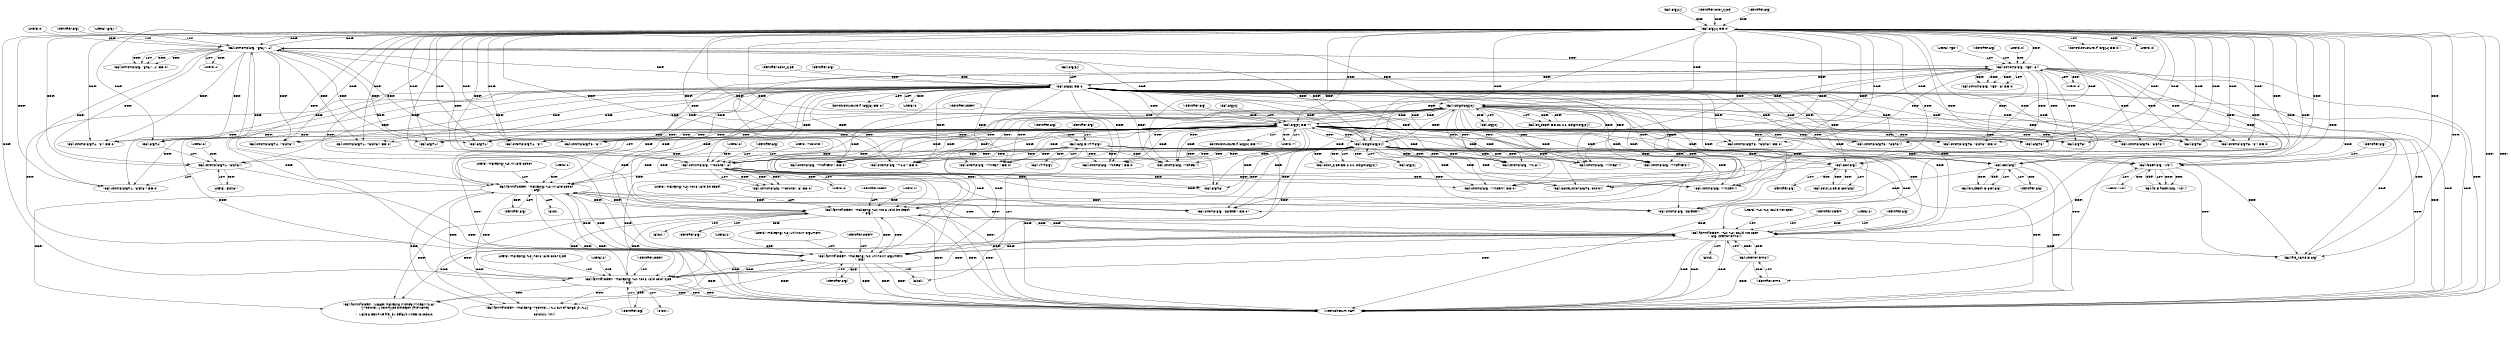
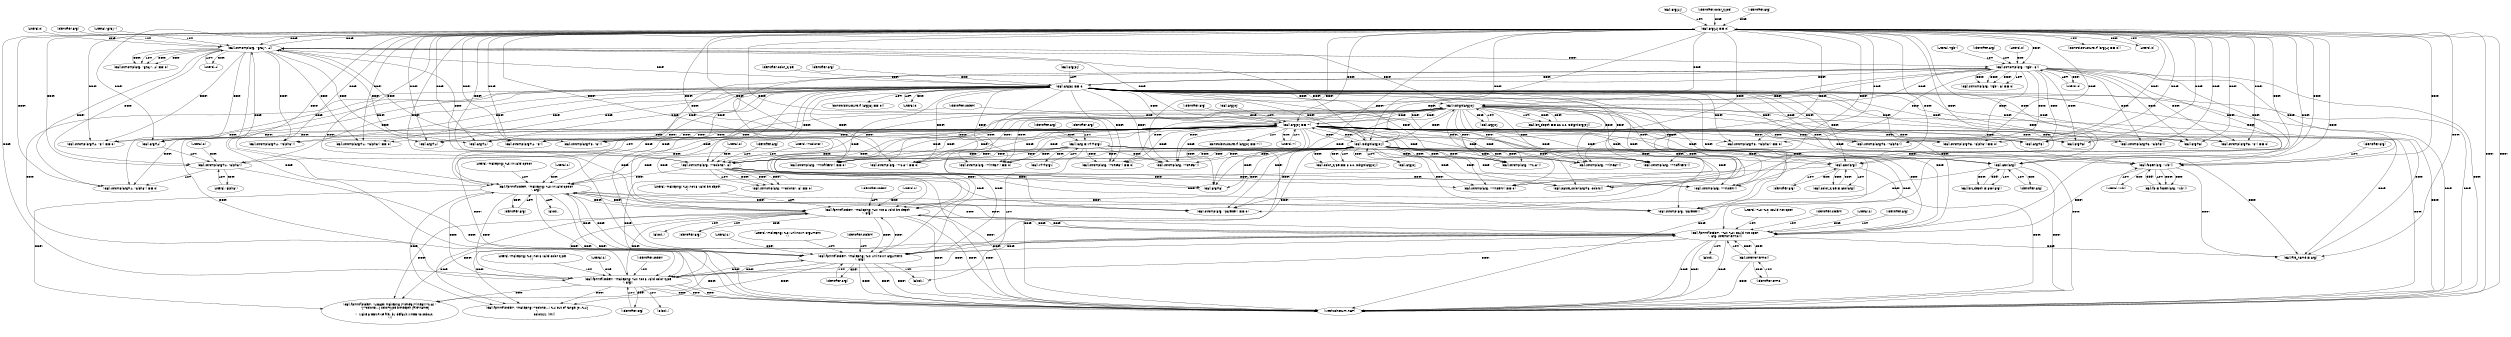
  digraph {
    fontname="DejaVu Sans"
    node [fontname="DejaVu Sans"]
    edge [fontname="DejaVu Sans"]
    n1 [label="(Call,strcmp(arg+4, \"alpha\"))"]
    n2 [label="(Literal,\"alpha\")"]
    n3 [label="(Call,strcmp(arg+4, \"alpha\") == 0)"]
    n4 [label="(MethodReturn,RET)"]
    n5 [label="(Call,arg[4] == 0)"]
    n6 [label="(Call,strncmp(arg, \"gray\", 4))"]
    n7 [label="(Call,strncmp(arg, \"rgb\", 3))"]
    n8 [label="(Call,arg[0] == '-')"]
    n9 [label="(Call,isdigit(arg[0]))"]
    n10 [label="(Call,isdigit(arg[0]))"]
    n11 [label="(Call,strncmp(arg, \"--color=\", 8))"]
    n12 [label="(Call,fprintf(stderr, \"makepng: %s: invalid option\n\", arg))"]
    n13 [label="(Call,fprintf(stderr, \"makepng: %s: not a valid bit depth\n\", arg))"]
    n14 [label="(Call,fprintf(stderr, \"%s: %s: could not open\n\", arg, strerror(errno)))"]
    n15 [label="(Call,fprintf(stderr, \"makepng: %s: unknown argument\n\", arg))"]
    n16 [label="(Call,fprintf(stderr, \"makepng: %s: not a valid color type\n\", arg))"]
    n17 [label="(Call,atoi(arg))"]
    n18 [label="(Call,fopen(arg, \"wb\"))"]
    n19 [label="(Call,atoi(arg))"]
    n20 [label="(Call,strcmp(arg, \"--linear\"))"]
    n21 [label="(Call,strcmp(arg+4, \"a\") == 0)"]
    n22 [label="(Call,arg+4)"]
    n23 [label="(Call,arg+3)"]
    n24 [label="(Call,parse_color(arg+8, colors))"]
    n25 [label="(Call,arg+4)"]
    n26 [label="(Call,arg+8)"]
    n27 [label="(Call,arg+4)"]
    n28 [label="(Call,strcmp(arg, \"palette\"))"]
    n29 [label="(Call,strcmp(arg, \"--insert\"))"]
    n30 [label="(Call,strcmp(arg, \"--nofilters\"))"]
    n31 [label="(Call,file_name = arg)"]
    n32 [label="(Call,strcmp(arg+3, \"a\"))"]
    n33 [label="(Call,strcmp(arg, \"--sRGB\") == 0)"]
    n34 [label="(Call,strcmp(arg, \"--sRGB\"))"]
    n35 [label="(Call,strcmp(arg+4, \"a\"))"]
    n36 [label="(Call,strcmp(arg, \"--1.8\") == 0)"]
    n37 [label="(Call,strcmp(arg+4, \"-alpha\"))"]
    n38 [label="(Call,strcmp(arg+3, \"-alpha\"))"]
    n39 [label="(Call,strcmp(arg, \"palette\") == 0)"]
    n40 [label="(Call,strcmp(arg, \"--1.8\"))"]
    n41 [label="(ControlStructure,if (arg[4] == 0))"]
    n42 [label="(Call,arg+3)"]
    n43 [label="(Call,arg+3)"]
    n44 [label="(Call,strcmp(arg, \"--insert\") == 0)"]
    n45 [label="(Call,strcmp(arg+3, \"alpha\") == 0)"]
    n46 [label="(Call,strcmp(arg, \"--linear\") == 0)"]
    n47 [label="(Call,strcmp(arg+3, \"-alpha\") == 0)"]
    n48 [label="(Call,strcmp(arg+3, \"a\") == 0)"]
    n49 [label="(Call,strcmp(arg+3, \"alpha\"))"]
    n50 [label="(Call,strcmp(arg+4, \"-alpha\") == 0)"]
    n51 [label="(Literal,0)"]
    n52 [label="(Call,strcmp(arg, \"--nofilters\") == 0)"]
    n53 [label="(Call,strncmp(arg, \"gray\", 4) == 0)"]
    n54 [label="(Literal,4)"]
    n55 [label="(Call,arg[3] == 0)"]
    n56 [label="(Call,strncmp(arg, \"rgb\", 3) == 0)"]
    n57 [label="(Literal,3)"]
    n58 [label="(ControlStructure,if (arg[0] == '-'))"]
    n59 [label="(Literal,'-')"]
    n60 [label="(Call,bit_depth == 32 && isdigit(arg[0]))"]
    n61 [label="(Call,arg[0])"]
    n62 [label="(Call,color_type == 8 && isdigit(arg[0]))"]
    n63 [label="(Call,arg[0])"]
    n64 [label="(Call,strncmp(arg, \"--color=\", 8) == 0)"]
-   n65 [label="(Literal,8)"]
    n66 [label="(Identifier,arg)"]
    n67 [label="(Block,)"]
    n68 [label="(Call,fprintf(stderr, \"usage: makepng [--sRGB|--linear|--1.8] \"\n          \"[--color=...] color-type bit-depth [file-name]\n\"\n         \"  Make a test PNG file, by default writes to stdout.\n\"))"]
    n69 [label="(Call,fprintf(stderr, \"makepng: --color=...: %u out of range [0..%u]\n\",\n               colors[i], lim))"]
    n70 [label="(Identifier,arg)"]
    n71 [label="(Block,)"]
    n72 [label="(Call,strerror(errno))"]
    n73 [label="(Block,)"]
    n74 [label="(Block,)"]
    n75 [label="(Identifier,arg)"]
    n76 [label="(Block,)"]
    n77 [label="(Identifier,arg)"]
    n78 [label="(Call,color_type = atoi(arg))"]
    n79 [label="(Identifier,arg)"]
    n80 [label="(Call,fp = fopen(arg, \"wb\"))"]
    n81 [label="(Literal,\"wb\")"]
    n82 [label="(Identifier,arg)"]
    n83 [label="(Call,bit_depth = atoi(arg))"]
    n84 [label="(ControlStructure,if (arg[3] == 0))"]
    n85 [label="(Literal,0)"]
    n86 [label="(Call,*arg = *++argv)"]
    n87 [label="(Call,*++argv)"]
    n88 [label="(Identifier,errno)"]
    n89 [label="(Identifier,arg)"]
    n90 [label="(Literal,\"makepng: %s: unknown argument\n\")"]
    n91 [label="(Call,arg[4])"]
    n92 [label="(Literal,\"makepng: %s: not a valid bit depth\n\")"]
    n93 [label="(Identifier,color_type)"]
    n94 [label="(Call,arg[0])"]
    n95 [label="(Identifier,stderr)"]
    n96 [label="(Identifier,stderr)"]
    n97 [label="(Identifier,stderr)"]
    n98 [label="(Literal,\"rgb\")"]
    n99 [label="(Identifier,color_type)"]
    n100 [label="(Literal,\"makepng: %s: not a valid color type\n\")"]
    n101 [label="(Identifier,arg)"]
    n102 [label="(Identifier,arg)"]
    n103 [label="(Literal,0)"]
    n104 [label="(Call,arg[3])"]
    n105 [label="(Identifier,arg)"]
    n106 [label="(Identifier,stderr)"]
    n107 [label="(Identifier,arg)"]
    n108 [label="(Literal,1)"]
    n109 [label="(Identifier,arg)"]
    n110 [label="(Literal,\"%s: %s: could not open\n\")"]
    n111 [label="(Literal,\"makepng: %s: invalid option\n\")"]
    n112 [label="(Literal,1)"]
    n113 [label="(Identifier,stderr)"]
    n114 [label="(Identifier,arg)"]
    n115 [label="(Literal,1)"]
    n116 [label="(Literal,1)"]
    n117 [label="(Identifier,arg)"]
    n118 [label="(Literal,1)"]
    n119 [label="(Literal,0)"]
    n120 [label="(Literal,0)"]
    n121 [label="(Literal,\"--color=\")"]
    n122 [label="(Literal,\"gray\")"]
    n123 [label="(Literal,0)"]
    n124 [label="(Identifier,arg)"]
    n125 [label="(Identifier,arg)"]
    n1 -> n2 [label="CFG: "]
    n1 -> n3 [label="AST: "]
    n1 -> n4 [label="DDG: "]
    n2 -> n1 [label="AST: "]
    n5 -> n1 [label="DDG: "]
    n5 -> n3 [label="DDG: "]
    n5 -> n4 [label="DDG: "]
    n5 -> n4 [label="DDG: "]
    n5 -> n6 [label="DDG: "]
    n5 -> n7 [label="DDG: "]
    n5 -> n8 [label="DDG: "]
    n5 -> n9 [label="DDG: "]
    n5 -> n10 [label="DDG: "]
    n5 -> n11 [label="DDG: "]
    n5 -> n12 [label="DDG: "]
    n5 -> n13 [label="DDG: "]
    n5 -> n14 [label="DDG: "]
    n5 -> n15 [label="DDG: "]
    n5 -> n16 [label="DDG: "]
    n5 -> n17 [label="DDG: "]
    n5 -> n18 [label="DDG: "]
    n5 -> n19 [label="DDG: "]
    n5 -> n20 [label="DDG: "]
    n5 -> n21 [label="DDG: "]
    n5 -> n22 [label="DDG: "]
    n5 -> n23 [label="DDG: "]
    n5 -> n24 [label="DDG: "]
    n5 -> n25 [label="DDG: "]
-   n5 -> n88 [label="DDG: "]
+   n5 -> n26 [label="DDG: "]
    n5 -> n27 [label="DDG: "]
    n5 -> n28 [label="DDG: "]
    n5 -> n29 [label="DDG: "]
    n5 -> n30 [label="DDG: "]
    n5 -> n31 [label="DDG: "]
    n5 -> n32 [label="DDG: "]
    n5 -> n33 [label="DDG: "]
    n5 -> n34 [label="DDG: "]
    n5 -> n35 [label="DDG: "]
    n5 -> n36 [label="DDG: "]
    n5 -> n37 [label="DDG: "]
    n5 -> n38 [label="DDG: "]
    n5 -> n39 [label="DDG: "]
    n5 -> n40 [label="DDG: "]
    n5 -> n41 [label="AST: "]
    n5 -> n42 [label="DDG: "]
    n5 -> n43 [label="DDG: "]
    n5 -> n44 [label="DDG: "]
    n5 -> n45 [label="DDG: "]
    n5 -> n46 [label="DDG: "]
    n5 -> n47 [label="DDG: "]
    n5 -> n48 [label="DDG: "]
    n5 -> n49 [label="DDG: "]
    n5 -> n50 [label="DDG: "]
    n5 -> n51 [label="CFG: "]
    n5 -> n52 [label="DDG: "]
    n6 -> n1 [label="DDG: "]
    n6 -> n3 [label="DDG: "]
    n6 -> n4 [label="DDG: "]
    n6 -> n5 [label="DDG: "]
    n6 -> n7 [label="DDG: "]
    n6 -> n21 [label="DDG: "]
    n6 -> n22 [label="DDG: "]
    n6 -> n25 [label="DDG: "]
    n6 -> n27 [label="DDG: "]
    n6 -> n35 [label="DDG: "]
    n6 -> n37 [label="DDG: "]
    n6 -> n50 [label="DDG: "]
    n6 -> n53 [label="AST: "]
    n6 -> n53 [label="DDG: "]
    n6 -> n53 [label="DDG: "]
    n6 -> n53 [label="DDG: "]
    n6 -> n54 [label="CFG: "]
    n7 -> n4 [label="DDG: "]
    n7 -> n9 [label="DDG: "]
    n7 -> n10 [label="DDG: "]
    n7 -> n15 [label="DDG: "]
    n7 -> n17 [label="DDG: "]
    n7 -> n18 [label="DDG: "]
    n7 -> n19 [label="DDG: "]
    n7 -> n23 [label="DDG: "]
    n7 -> n32 [label="DDG: "]
    n7 -> n38 [label="DDG: "]
    n7 -> n42 [label="DDG: "]
    n7 -> n43 [label="DDG: "]
    n7 -> n45 [label="DDG: "]
    n7 -> n47 [label="DDG: "]
    n7 -> n48 [label="DDG: "]
    n7 -> n49 [label="DDG: "]
    n7 -> n55 [label="DDG: "]
    n7 -> n56 [label="AST: "]
    n7 -> n56 [label="DDG: "]
    n7 -> n56 [label="DDG: "]
    n7 -> n56 [label="DDG: "]
    n7 -> n57 [label="CFG: "]
    n8 -> n1 [label="DDG: "]
    n8 -> n3 [label="DDG: "]
    n8 -> n4 [label="DDG: "]
    n8 -> n4 [label="DDG: "]
    n8 -> n6 [label="DDG: "]
    n8 -> n7 [label="DDG: "]
    n8 -> n9 [label="DDG: "]
    n8 -> n10 [label="DDG: "]
    n8 -> n11 [label="DDG: "]
    n8 -> n12 [label="DDG: "]
    n8 -> n13 [label="DDG: "]
    n8 -> n14 [label="DDG: "]
    n8 -> n15 [label="DDG: "]
    n8 -> n16 [label="DDG: "]
    n8 -> n17 [label="DDG: "]
    n8 -> n18 [label="DDG: "]
    n8 -> n19 [label="DDG: "]
    n8 -> n20 [label="DDG: "]
    n8 -> n21 [label="DDG: "]
    n8 -> n22 [label="DDG: "]
    n8 -> n23 [label="DDG: "]
    n8 -> n24 [label="CFG: "]
    n8 -> n25 [label="DDG: "]
    n8 -> n26 [label="DDG: "]
    n8 -> n27 [label="DDG: "]
    n8 -> n28 [label="DDG: "]
    n8 -> n29 [label="DDG: "]
    n8 -> n30 [label="DDG: "]
    n8 -> n31 [label="DDG: "]
    n8 -> n32 [label="DDG: "]
    n8 -> n33 [label="DDG: "]
    n8 -> n34 [label="DDG: "]
    n8 -> n35 [label="DDG: "]
    n8 -> n36 [label="DDG: "]
    n8 -> n37 [label="DDG: "]
    n8 -> n38 [label="DDG: "]
    n8 -> n39 [label="DDG: "]
    n8 -> n40 [label="DDG: "]
    n8 -> n42 [label="DDG: "]
    n8 -> n43 [label="DDG: "]
    n8 -> n44 [label="DDG: "]
    n8 -> n45 [label="DDG: "]
    n8 -> n46 [label="DDG: "]
    n8 -> n47 [label="DDG: "]
    n8 -> n48 [label="DDG: "]
    n8 -> n49 [label="DDG: "]
    n8 -> n50 [label="DDG: "]
    n8 -> n52 [label="DDG: "]
    n8 -> n58 [label="AST: "]
    n8 -> n59 [label="CFG: "]
    n9 -> n4 [label="DDG: "]
    n9 -> n6 [label="DDG: "]
    n9 -> n8 [label="DDG: "]
    n9 -> n11 [label="DDG: "]
    n9 -> n12 [label="DDG: "]
    n9 -> n13 [label="DDG: "]
    n9 -> n14 [label="DDG: "]
    n9 -> n15 [label="DDG: "]
    n9 -> n18 [label="DDG: "]
    n9 -> n19 [label="DDG: "]
    n9 -> n20 [label="DDG: "]
    n9 -> n24 [label="DDG: "]
    n9 -> n26 [label="DDG: "]
    n9 -> n28 [label="DDG: "]
    n9 -> n29 [label="DDG: "]
    n9 -> n30 [label="DDG: "]
    n9 -> n31 [label="DDG: "]
    n9 -> n33 [label="DDG: "]
    n9 -> n34 [label="DDG: "]
    n9 -> n36 [label="DDG: "]
    n9 -> n39 [label="DDG: "]
    n9 -> n40 [label="DDG: "]
    n9 -> n44 [label="DDG: "]
    n9 -> n46 [label="DDG: "]
    n9 -> n52 [label="DDG: "]
    n9 -> n60 [label="AST: "]
    n9 -> n60 [label="DDG: "]
    n9 -> n61 [label="CFG: "]
    n10 -> n4 [label="DDG: "]
    n10 -> n6 [label="DDG: "]
    n10 -> n8 [label="DDG: "]
    n10 -> n9 [label="DDG: "]
    n10 -> n11 [label="DDG: "]
    n10 -> n12 [label="DDG: "]
    n10 -> n13 [label="DDG: "]
    n10 -> n14 [label="DDG: "]
    n10 -> n15 [label="DDG: "]
    n10 -> n16 [label="DDG: "]
    n10 -> n17 [label="DDG: "]
    n10 -> n18 [label="DDG: "]
    n10 -> n19 [label="DDG: "]
    n10 -> n20 [label="DDG: "]
    n10 -> n24 [label="DDG: "]
    n10 -> n26 [label="DDG: "]
    n10 -> n28 [label="DDG: "]
    n10 -> n29 [label="DDG: "]
    n10 -> n30 [label="DDG: "]
    n10 -> n31 [label="DDG: "]
    n10 -> n33 [label="DDG: "]
    n10 -> n34 [label="DDG: "]
    n10 -> n36 [label="DDG: "]
    n10 -> n39 [label="DDG: "]
    n10 -> n40 [label="DDG: "]
    n10 -> n44 [label="DDG: "]
    n10 -> n46 [label="DDG: "]
    n10 -> n52 [label="DDG: "]
    n10 -> n62 [label="AST: "]
    n10 -> n62 [label="DDG: "]
    n10 -> n63 [label="CFG: "]
    n11 -> n4 [label="DDG: "]
    n11 -> n6 [label="DDG: "]
    n11 -> n8 [label="DDG: "]
    n11 -> n12 [label="DDG: "]
    n11 -> n24 [label="DDG: "]
    n11 -> n26 [label="DDG: "]
    n11 -> n28 [label="DDG: "]
    n11 -> n29 [label="DDG: "]
    n11 -> n39 [label="DDG: "]
    n11 -> n44 [label="DDG: "]
    n11 -> n64 [label="AST: "]
    n11 -> n64 [label="DDG: "]
    n11 -> n64 [label="DDG: "]
    n11 -> n64 [label="DDG: "]
-   n11 -> n65 [label="CFG: "]
    n12 -> n4 [label="DDG: "]
    n12 -> n4 [label="DDG: "]
    n12 -> n6 [label="DDG: "]
    n12 -> n13 [label="DDG: "]
    n12 -> n14 [label="DDG: "]
    n12 -> n15 [label="DDG: "]
    n12 -> n16 [label="DDG: "]
    n12 -> n28 [label="DDG: "]
    n12 -> n39 [label="DDG: "]
    n12 -> n66 [label="CFG: "]
    n12 -> n67 [label="AST: "]
    n12 -> n68 [label="DDG: "]
    n12 -> n69 [label="DDG: "]
    n13 -> n4 [label="DDG: "]
    n13 -> n4 [label="DDG: "]
    n13 -> n4 [label="DDG: "]
    n13 -> n12 [label="DDG: "]
    n13 -> n14 [label="DDG: "]
    n13 -> n15 [label="DDG: "]
    n13 -> n16 [label="DDG: "]
    n13 -> n68 [label="DDG: "]
    n13 -> n69 [label="DDG: "]
    n13 -> n70 [label="CFG: "]
    n13 -> n71 [label="AST: "]
    n14 -> n4 [label="DDG: "]
    n14 -> n4 [label="DDG: "]
    n14 -> n4 [label="DDG: "]
    n14 -> n12 [label="DDG: "]
    n14 -> n13 [label="DDG: "]
    n14 -> n15 [label="DDG: "]
    n14 -> n16 [label="DDG: "]
    n14 -> n31 [label="DDG: "]
    n14 -> n68 [label="DDG: "]
    n14 -> n69 [label="DDG: "]
    n14 -> n72 [label="CFG: "]
    n14 -> n73 [label="AST: "]
    n15 -> n4 [label="DDG: "]
    n15 -> n4 [label="DDG: "]
    n15 -> n4 [label="DDG: "]
    n15 -> n12 [label="DDG: "]
    n15 -> n13 [label="DDG: "]
    n15 -> n14 [label="DDG: "]
    n15 -> n16 [label="DDG: "]
    n15 -> n68 [label="DDG: "]
    n15 -> n69 [label="DDG: "]
    n15 -> n74 [label="AST: "]
    n15 -> n75 [label="CFG: "]
    n16 -> n4 [label="DDG: "]
    n16 -> n4 [label="DDG: "]
    n16 -> n4 [label="DDG: "]
    n16 -> n12 [label="DDG: "]
    n16 -> n13 [label="DDG: "]
    n16 -> n14 [label="DDG: "]
    n16 -> n15 [label="DDG: "]
    n16 -> n68 [label="DDG: "]
    n16 -> n69 [label="DDG: "]
    n16 -> n76 [label="AST: "]
    n16 -> n77 [label="CFG: "]
    n17 -> n4 [label="DDG: "]
    n17 -> n16 [label="DDG: "]
    n17 -> n78 [label="AST: "]
    n17 -> n78 [label="DDG: "]
    n17 -> n79 [label="CFG: "]
    n18 -> n14 [label="DDG: "]
    n18 -> n31 [label="DDG: "]
    n18 -> n80 [label="AST: "]
    n18 -> n80 [label="DDG: "]
    n18 -> n80 [label="DDG: "]
    n18 -> n81 [label="CFG: "]
    n19 -> n4 [label="DDG: "]
    n19 -> n13 [label="DDG: "]
    n19 -> n82 [label="CFG: "]
    n19 -> n83 [label="AST: "]
    n19 -> n83 [label="DDG: "]
    n25 -> n1 [label="AST: "]
    n51 -> n5 [label="AST: "]
    n54 -> n6 [label="AST: "]
    n55 -> n1 [label="DDG: "]
    n55 -> n3 [label="DDG: "]
    n55 -> n4 [label="DDG: "]
    n55 -> n4 [label="DDG: "]
    n55 -> n6 [label="DDG: "]
    n55 -> n7 [label="DDG: "]
    n55 -> n8 [label="DDG: "]
    n55 -> n9 [label="DDG: "]
    n55 -> n10 [label="DDG: "]
    n55 -> n11 [label="DDG: "]
    n55 -> n12 [label="DDG: "]
    n55 -> n13 [label="DDG: "]
    n55 -> n14 [label="DDG: "]
    n55 -> n15 [label="DDG: "]
    n55 -> n16 [label="DDG: "]
    n55 -> n17 [label="DDG: "]
    n55 -> n18 [label="DDG: "]
    n55 -> n19 [label="DDG: "]
    n55 -> n20 [label="DDG: "]
    n55 -> n21 [label="DDG: "]
    n55 -> n22 [label="DDG: "]
    n55 -> n23 [label="DDG: "]
    n55 -> n24 [label="DDG: "]
    n55 -> n25 [label="DDG: "]
    n55 -> n26 [label="DDG: "]
    n55 -> n27 [label="DDG: "]
    n55 -> n28 [label="DDG: "]
    n55 -> n29 [label="DDG: "]
    n55 -> n30 [label="DDG: "]
    n55 -> n32 [label="DDG: "]
    n55 -> n33 [label="DDG: "]
    n55 -> n34 [label="DDG: "]
    n55 -> n35 [label="DDG: "]
    n55 -> n36 [label="DDG: "]
    n55 -> n37 [label="DDG: "]
    n55 -> n38 [label="DDG: "]
    n55 -> n39 [label="DDG: "]
    n55 -> n40 [label="DDG: "]
    n55 -> n42 [label="DDG: "]
    n55 -> n43 [label="DDG: "]
    n55 -> n44 [label="DDG: "]
    n55 -> n45 [label="DDG: "]
    n55 -> n46 [label="DDG: "]
    n55 -> n47 [label="DDG: "]
    n55 -> n48 [label="DDG: "]
    n55 -> n49 [label="DDG: "]
    n55 -> n50 [label="DDG: "]
    n55 -> n52 [label="DDG: "]
    n55 -> n84 [label="AST: "]
    n55 -> n85 [label="CFG: "]
    n57 -> n7 [label="AST: "]
    n59 -> n8 [label="AST: "]
    n60 -> n9 [label="CFG: "]
    n61 -> n9 [label="AST: "]
    n62 -> n10 [label="CFG: "]
    n63 -> n10 [label="AST: "]
-   n65 -> n11 [label="AST: "]
    n66 -> n12 [label="AST: "]
    n70 -> n13 [label="AST: "]
    n72 -> n4 [label="DDG: "]
    n72 -> n14 [label="AST: "]
    n72 -> n14 [label="DDG: "]
    n72 -> n88 [label="CFG: "]
    n75 -> n15 [label="AST: "]
    n77 -> n16 [label="AST: "]
    n78 -> n17 [label="CFG: "]
    n79 -> n17 [label="AST: "]
    n80 -> n18 [label="CFG: "]
    n81 -> n18 [label="AST: "]
    n82 -> n19 [label="AST: "]
    n83 -> n19 [label="CFG: "]
    n85 -> n55 [label="AST: "]
    n86 -> n4 [label="DDG: "]
    n86 -> n11 [label="DDG: "]
    n86 -> n20 [label="DDG: "]
    n86 -> n30 [label="DDG: "]
    n86 -> n33 [label="DDG: "]
    n86 -> n34 [label="DDG: "]
    n86 -> n36 [label="DDG: "]
    n86 -> n40 [label="DDG: "]
    n86 -> n46 [label="DDG: "]
    n86 -> n52 [label="DDG: "]
    n86 -> n74 [label="AST: "]
    n86 -> n87 [label="CFG: "]
    n87 -> n86 [label="AST: "]
    n88 -> n72 [label="AST: "]
    n89 -> n14 [label="AST: "]
    n90 -> n15 [label="AST: "]
-   n91 -> n5 [label="CFG: "]
+   n91 -> n5 [label="AST: "]
    n92 -> n13 [label="AST: "]
    n93 -> n55 [label="CFG: "]
    n94 -> n8 [label="AST: "]
    n95 -> n13 [label="AST: "]
    n96 -> n8 [label="CFG: "]
    n96 -> n12 [label="AST: "]
    n97 -> n15 [label="AST: "]
    n98 -> n7 [label="AST: "]
    n99 -> n5 [label="CFG: "]
    n100 -> n16 [label="AST: "]
    n101 -> n55 [label="CFG: "]
    n102 -> n7 [label="AST: "]
    n103 -> n11 [label="CFG: "]
    n104 -> n55 [label="AST: "]
    n105 -> n11 [label="AST: "]
    n106 -> n16 [label="AST: "]
    n107 -> n18 [label="AST: "]
    n108 -> n15 [label="CFG: "]
    n109 -> n6 [label="AST: "]
    n110 -> n14 [label="AST: "]
    n111 -> n12 [label="AST: "]
    n112 -> n13 [label="CFG: "]
    n113 -> n14 [label="AST: "]
    n114 -> n86 [label="AST: "]
    n115 -> n16 [label="CFG: "]
    n116 -> n12 [label="CFG: "]
    n117 -> n86 [label="CFG: "]
    n118 -> n14 [label="CFG: "]
    n119 -> n7 [label="CFG: "]
    n120 -> n1 [label="CFG: "]
    n121 -> n11 [label="AST: "]
    n122 -> n6 [label="AST: "]
    n123 -> n6 [label="CFG: "]
    n124 -> n5 [label="CFG: "]
    n125 -> n8 [label="CFG: "]
  }
